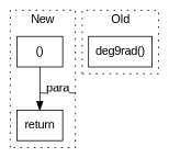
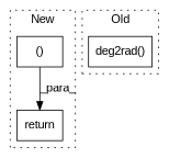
  digraph {
    fontname="Liberation Sans"
    node [shape=box fontname="Liberation Sans"]
    n1 [a=93 l=7 label=return s=5210]
    n2 [a=54 l=28 label="()" s=5222]
-   n3 [a=75 l="11,1" label="deg9rad()" s="3022,3044"]
+   n3 [a=75 l="11,1" label="deg2rad()" s="3022,3044"]
    subgraph cluster_1 {
      label=New
      style=dotted
      n1
      n2
    }
    subgraph cluster_2 {
      label=Old
      style=dotted
      n3
    }
    n2 -> n1 [label=_para_ fontname="Liberation Sans"]
  }
